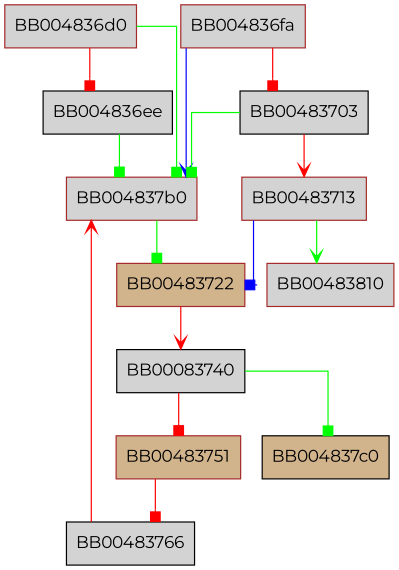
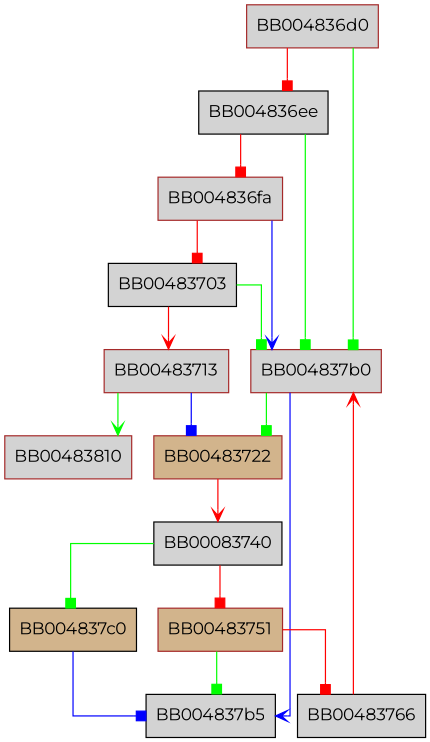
  digraph {
    fontname=Montserrat
    splines=ortho
    node [color=brown fillcolor=lightgrey fontname=Montserrat shape=box style=filled]
    edge [arrowhead=box color=red fontname=Montserrat]
    BB004836d0
    BB004837b0
    BB004836ee [color=black]
+   BB004837b5 [color=black]
    BB00483722 [fillcolor=tan]
    BB004836fa
    BB00483703 [color=black]
    BB00483713
    BB00483810
    n10 [color=black label=BB00083740]
    BB004837c0 [color=black fillcolor=tan]
    BB00483751 [fillcolor=tan]
    BB00483766 [color=black]
    BB004836d0 -> BB004837b0 [color=green]
    BB004836d0 -> BB004836ee
+   BB004837b0 -> BB004837b5 [arrowhead=vee color=blue]
    BB004837b0 -> BB00483722 [color=green]
    BB004836ee -> BB004837b0 [color=green]
+   BB004836ee -> BB004836fa
    BB00483722 -> n10 [arrowhead=vee]
    BB004836fa -> BB004837b0 [arrowhead=vee color=blue]
    BB004836fa -> BB00483703
    BB00483703 -> BB004837b0 [color=green]
    BB00483703 -> BB00483713 [arrowhead=vee]
    BB00483713 -> BB00483722 [color=blue]
    BB00483713 -> BB00483810 [arrowhead=vee color=green]
    n10 -> BB004837c0 [color=green]
    n10 -> BB00483751
+   BB004837c0 -> BB004837b5 [color=blue]
+   BB00483751 -> BB004837b5 [color=green]
    BB00483751 -> BB00483766
    BB00483766 -> BB004837b0 [arrowhead=vee]
  }
